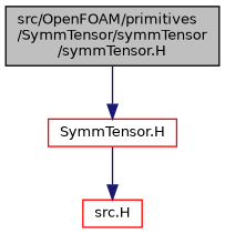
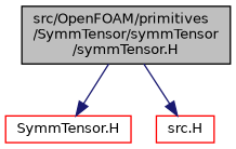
  digraph {
    node [color=red fontname=Helvetica fontsize=10 shape=record]
    edge [color=midnightblue fontname=Helvetica fontsize=10 labelfontname=Helvetica labelfontsize=10 style=solid]
    n1 [color=black fillcolor=grey75 fontcolor=black height=0.2 label="src/OpenFOAM/primitives\l/SymmTensor/symmTensor\l/symmTensor.H" style=filled width=0.4]
    n2 [height=0.2 label="SymmTensor.H" width=0.4]
    n3 [height=0.2 label="src.H" width=0.4]
    n1 -> n2
-   n2 -> n3
+   n1 -> n3
  }
